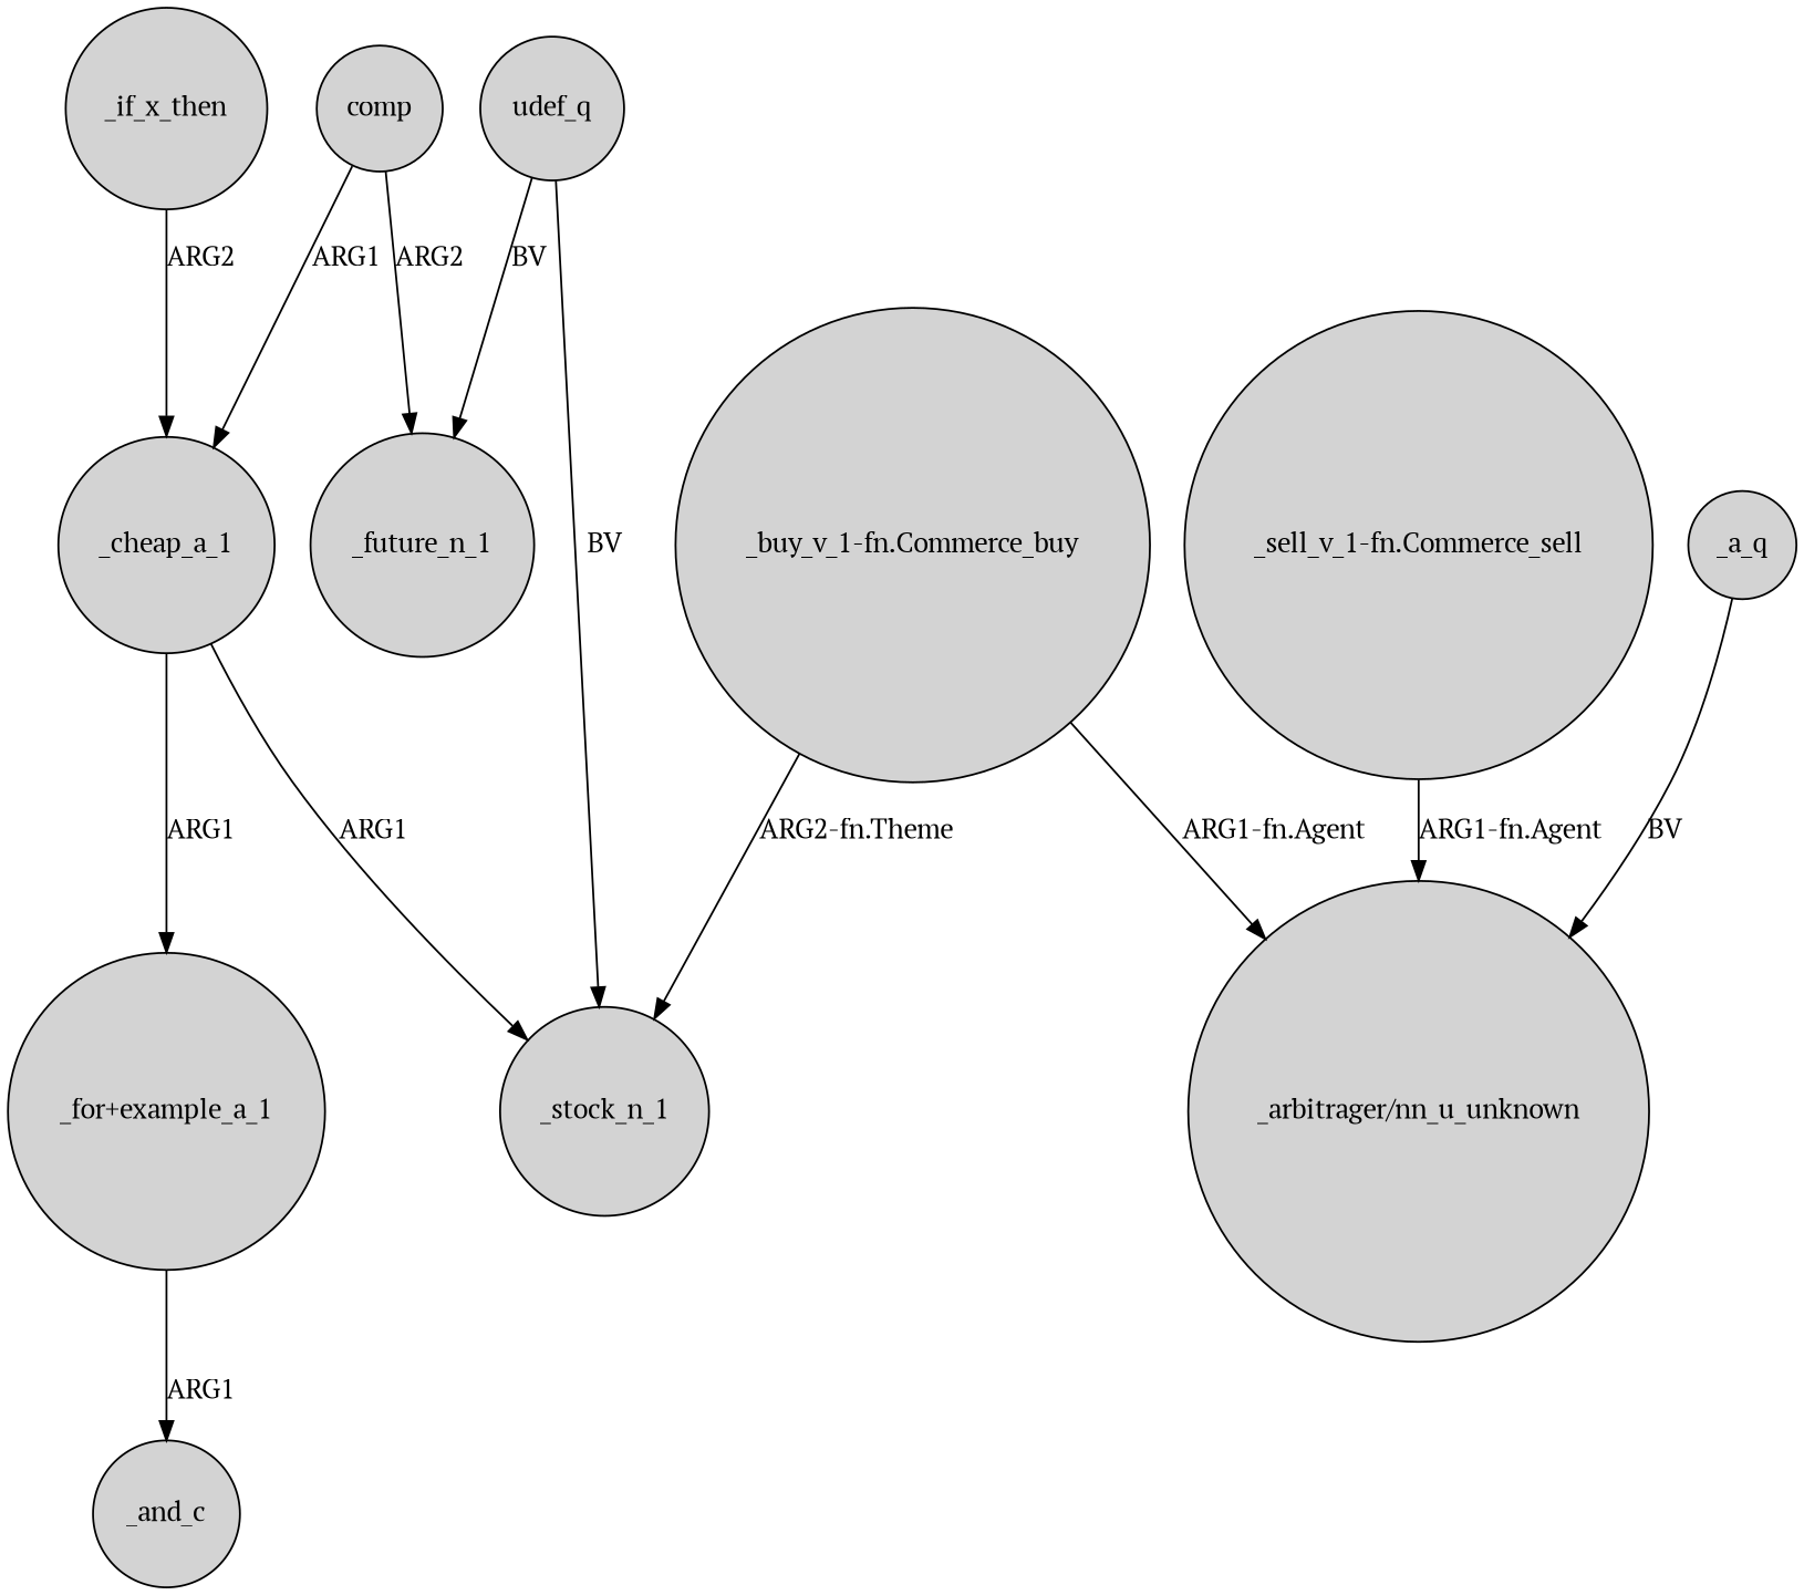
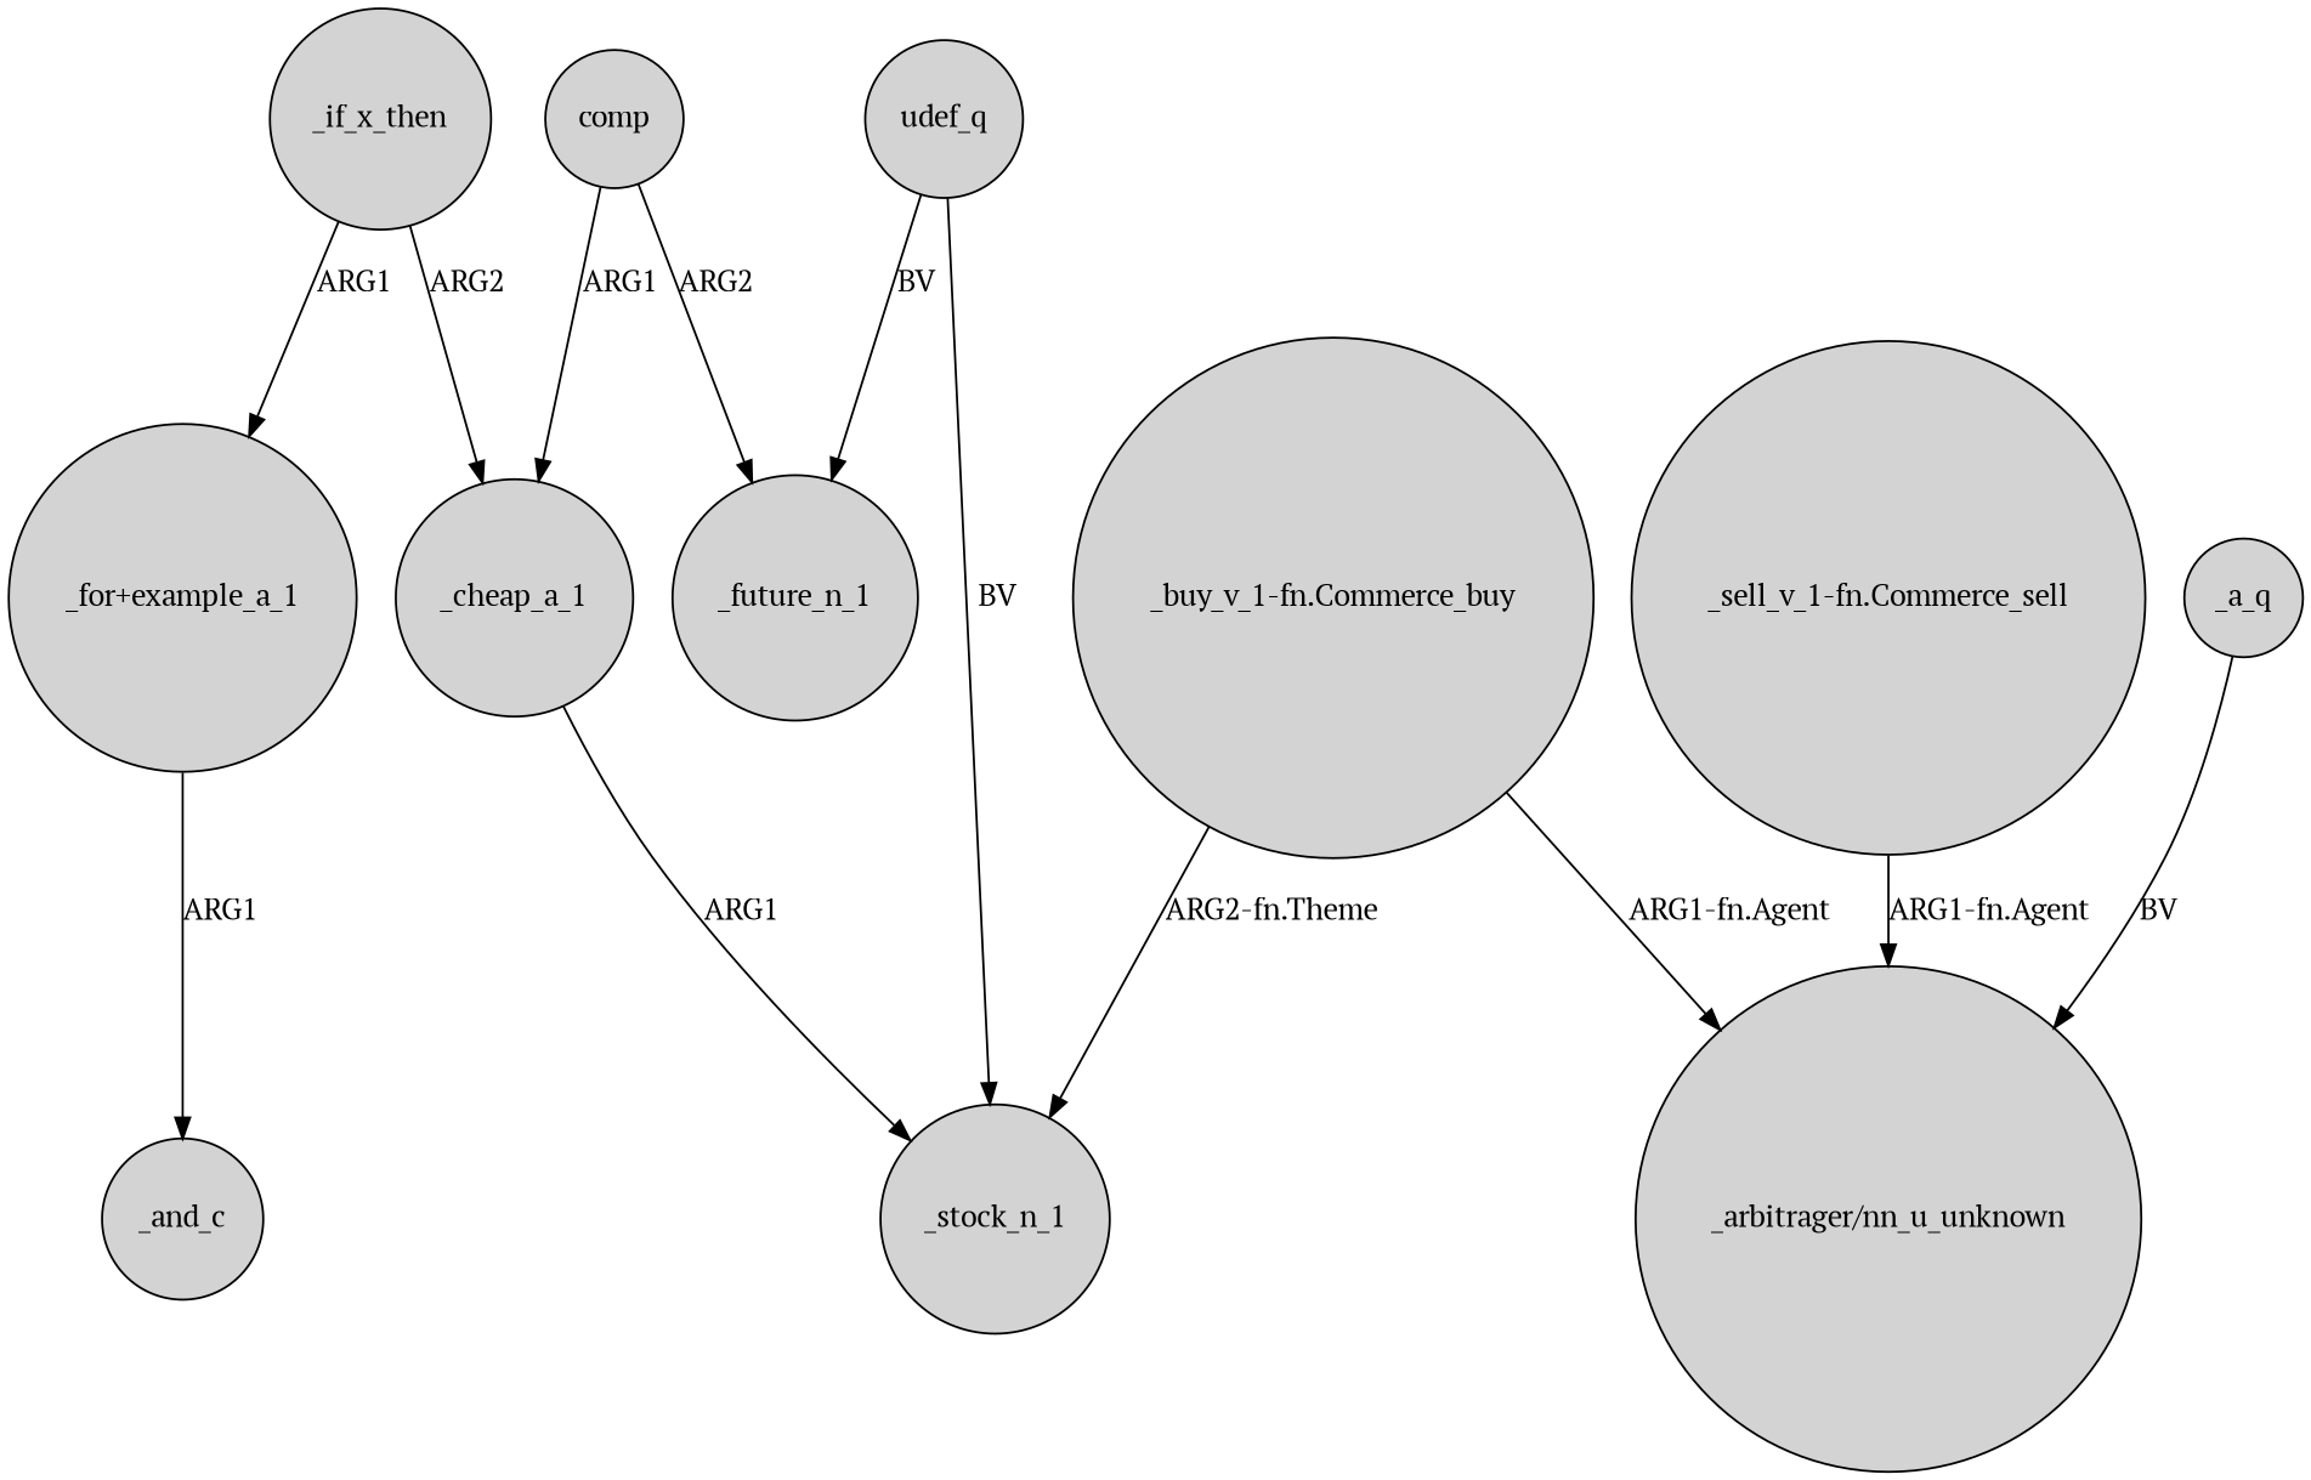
  digraph {
    fontname="PT Serif"
    node [fontname="PT Serif" shape=circle style=filled]
    edge [fontname="PT Serif"]
    udef_q
    _stock_n_1
    _future_n_1
    "_sell_v_1-fn.Commerce_sell"
    "_arbitrager/nn_u_unknown"
    _if_x_then
    "_for+example_a_1"
    _cheap_a_1
    _and_c
    _a_q
    comp
    "_buy_v_1-fn.Commerce_buy"
    udef_q -> _stock_n_1 [label=BV]
    udef_q -> _future_n_1 [label=BV]
    "_sell_v_1-fn.Commerce_sell" -> "_arbitrager/nn_u_unknown" [label="ARG1-fn.Agent"]
-   _cheap_a_1 -> "_for+example_a_1" [label=ARG1]
+   _if_x_then -> "_for+example_a_1" [label=ARG1]
    _if_x_then -> _cheap_a_1 [label=ARG2]
    "_for+example_a_1" -> _and_c [label=ARG1]
    _cheap_a_1 -> _stock_n_1 [label=ARG1]
    _a_q -> "_arbitrager/nn_u_unknown" [label=BV]
    comp -> _future_n_1 [label=ARG2]
    comp -> _cheap_a_1 [label=ARG1]
    "_buy_v_1-fn.Commerce_buy" -> _stock_n_1 [label="ARG2-fn.Theme"]
    "_buy_v_1-fn.Commerce_buy" -> "_arbitrager/nn_u_unknown" [label="ARG1-fn.Agent"]
  }
